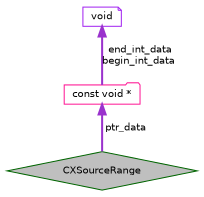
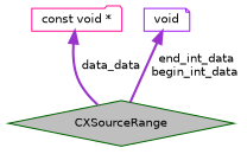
  digraph {
    node [fontname=Helvetica fontsize=10]
    edge [color=darkorchid3 dir=back fontname=Helvetica fontsize=10 labelfontname=Helvetica labelfontsize=10 style=bold]
    n1 [color=darkgreen fillcolor=grey75 fontcolor=black height=0.2 label=CXSourceRange shape=diamond style=filled width=0.4]
    n2 [color=deeppink height=0.2 label="const void *" shape=folder width=0.4]
    n3 [color=purple height=0.2 label=void shape=note width=0.4]
-   n2 -> n1 [label=" ptr_data"]
-   n3 -> n2 [label=" end_int_data\nbegin_int_data"]
+   n2 -> n1 [label=" data_data"]
+   n3 -> n1 [label=" end_int_data\nbegin_int_data"]
  }
